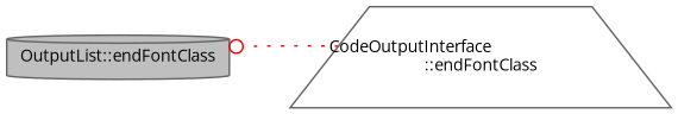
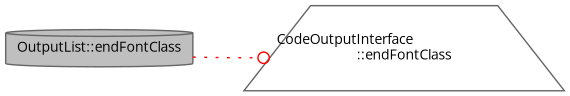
  digraph {
    rankdir=LR
    fontname="Open Sans"
    node [color=gray40 fontname="Open Sans" fontsize=10 style=filled]
    n1 [fillcolor=grey75 fontcolor=black height=0.2 label="OutputList::endFontClass" shape=cylinder width=0.4]
    n2 [fillcolor=white height=0.2 label="CodeOutputInterface\l::endFontClass" shape=trapezium width=0.4]
-   n2 -> n1 [color=red fontname="Open Sans" fontsize=10 labelfontname=Helvetica labelfontsize=10 style=dotted arrowhead=odot]
+   n1 -> n2 [color=red fontname="Open Sans" fontsize=10 labelfontname=Helvetica labelfontsize=10 style=dotted arrowhead=odot]
  }
